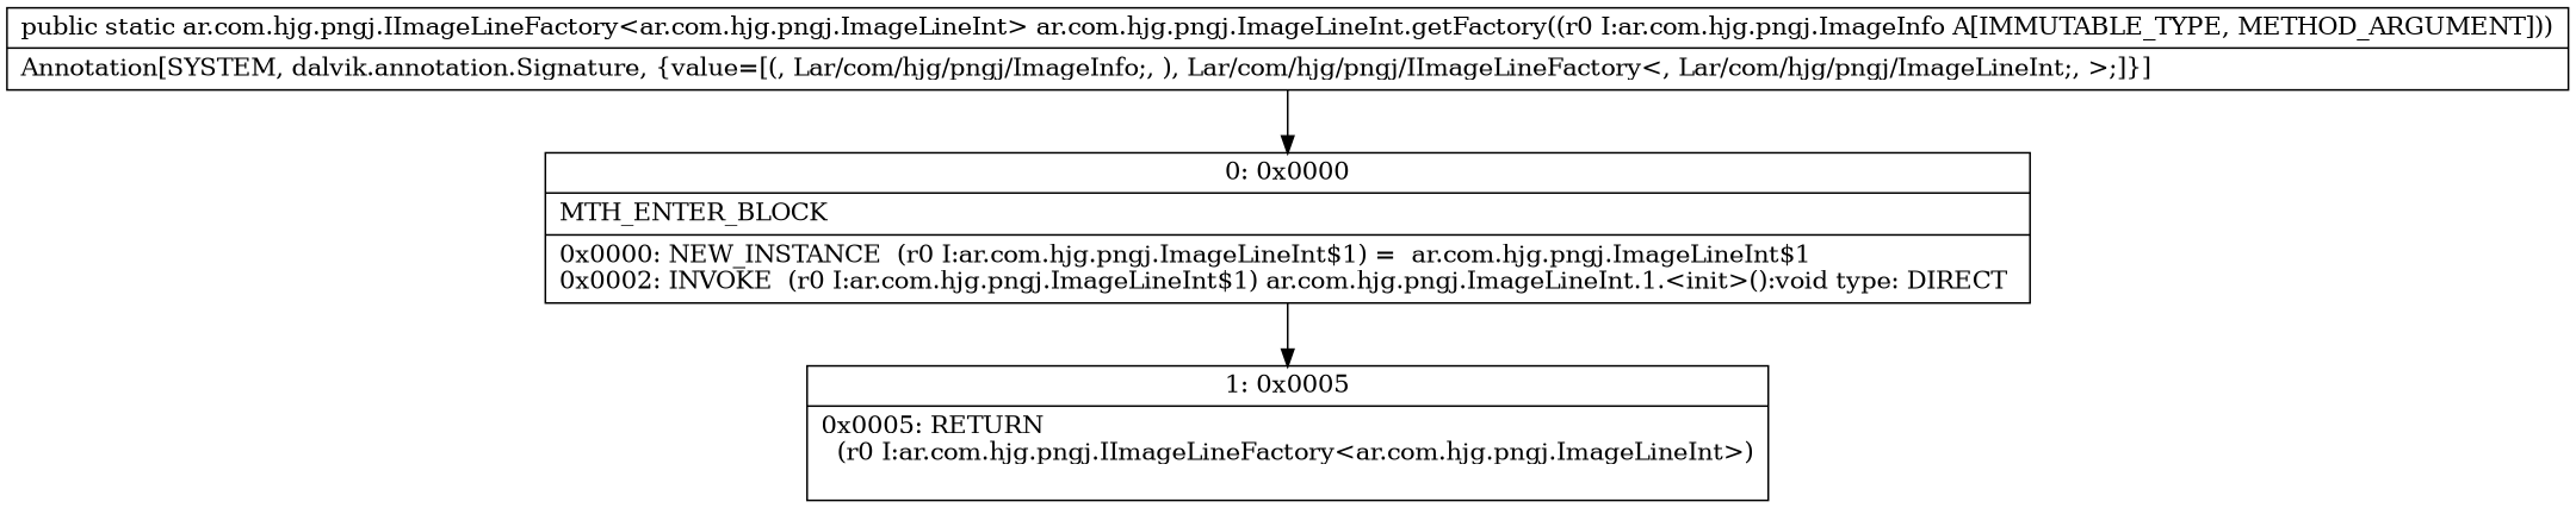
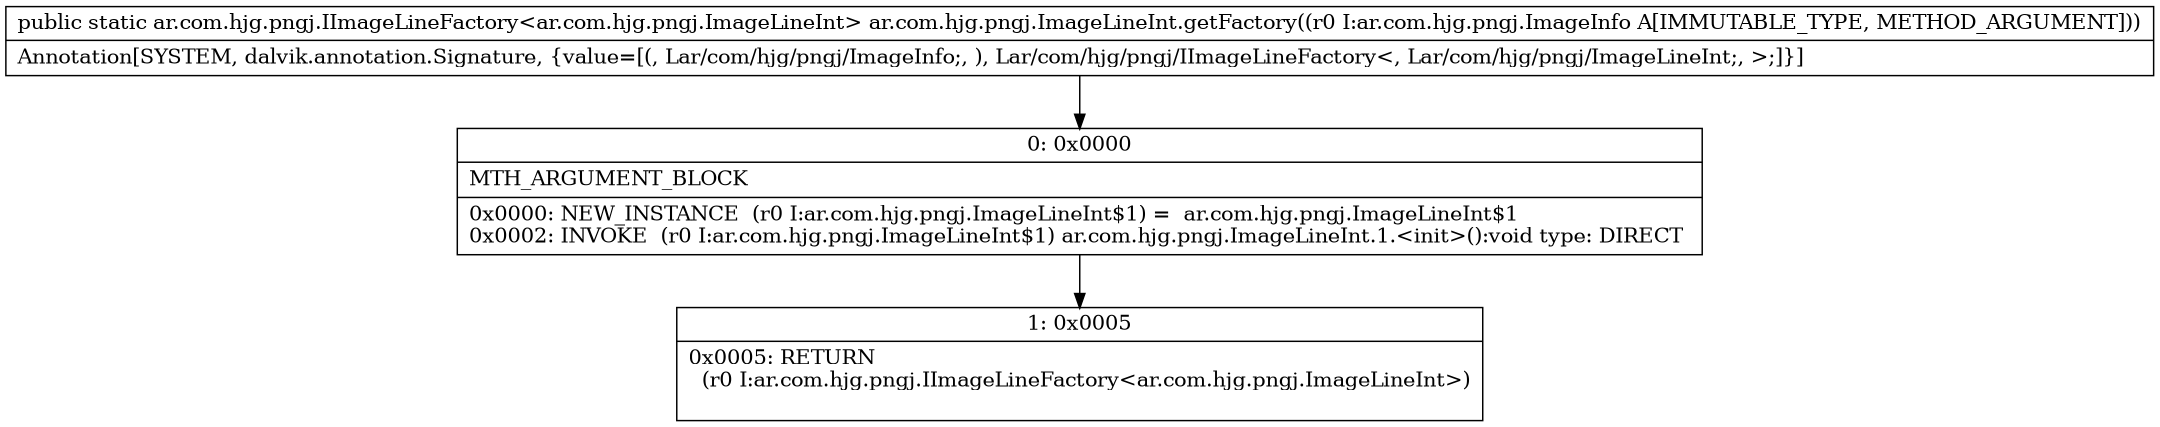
  digraph {
    node [shape=record]
-   n1 [label="{0\:\ 0x0000|MTH_ENTER_BLOCK\l|0x0000: NEW_INSTANCE  (r0 I:ar.com.hjg.pngj.ImageLineInt$1) =  ar.com.hjg.pngj.ImageLineInt$1 \l0x0002: INVOKE  (r0 I:ar.com.hjg.pngj.ImageLineInt$1) ar.com.hjg.pngj.ImageLineInt.1.\<init\>():void type: DIRECT \l}"]
+   n1 [label="{0\:\ 0x0000|MTH_ARGUMENT_BLOCK\l|0x0000: NEW_INSTANCE  (r0 I:ar.com.hjg.pngj.ImageLineInt$1) =  ar.com.hjg.pngj.ImageLineInt$1 \l0x0002: INVOKE  (r0 I:ar.com.hjg.pngj.ImageLineInt$1) ar.com.hjg.pngj.ImageLineInt.1.\<init\>():void type: DIRECT \l}"]
    n2 [label="{1\:\ 0x0005|0x0005: RETURN  \l  (r0 I:ar.com.hjg.pngj.IImageLineFactory\<ar.com.hjg.pngj.ImageLineInt\>)\l \l}"]
    n3 [label="{public static ar.com.hjg.pngj.IImageLineFactory\<ar.com.hjg.pngj.ImageLineInt\> ar.com.hjg.pngj.ImageLineInt.getFactory((r0 I:ar.com.hjg.pngj.ImageInfo A[IMMUTABLE_TYPE, METHOD_ARGUMENT]))  | Annotation[SYSTEM, dalvik.annotation.Signature, \{value=[(, Lar\/com\/hjg\/pngj\/ImageInfo;, ), Lar\/com\/hjg\/pngj\/IImageLineFactory\<, Lar\/com\/hjg\/pngj\/ImageLineInt;, \>;]\}]\l}"]
    n1 -> n2
    n3 -> n1
  }
